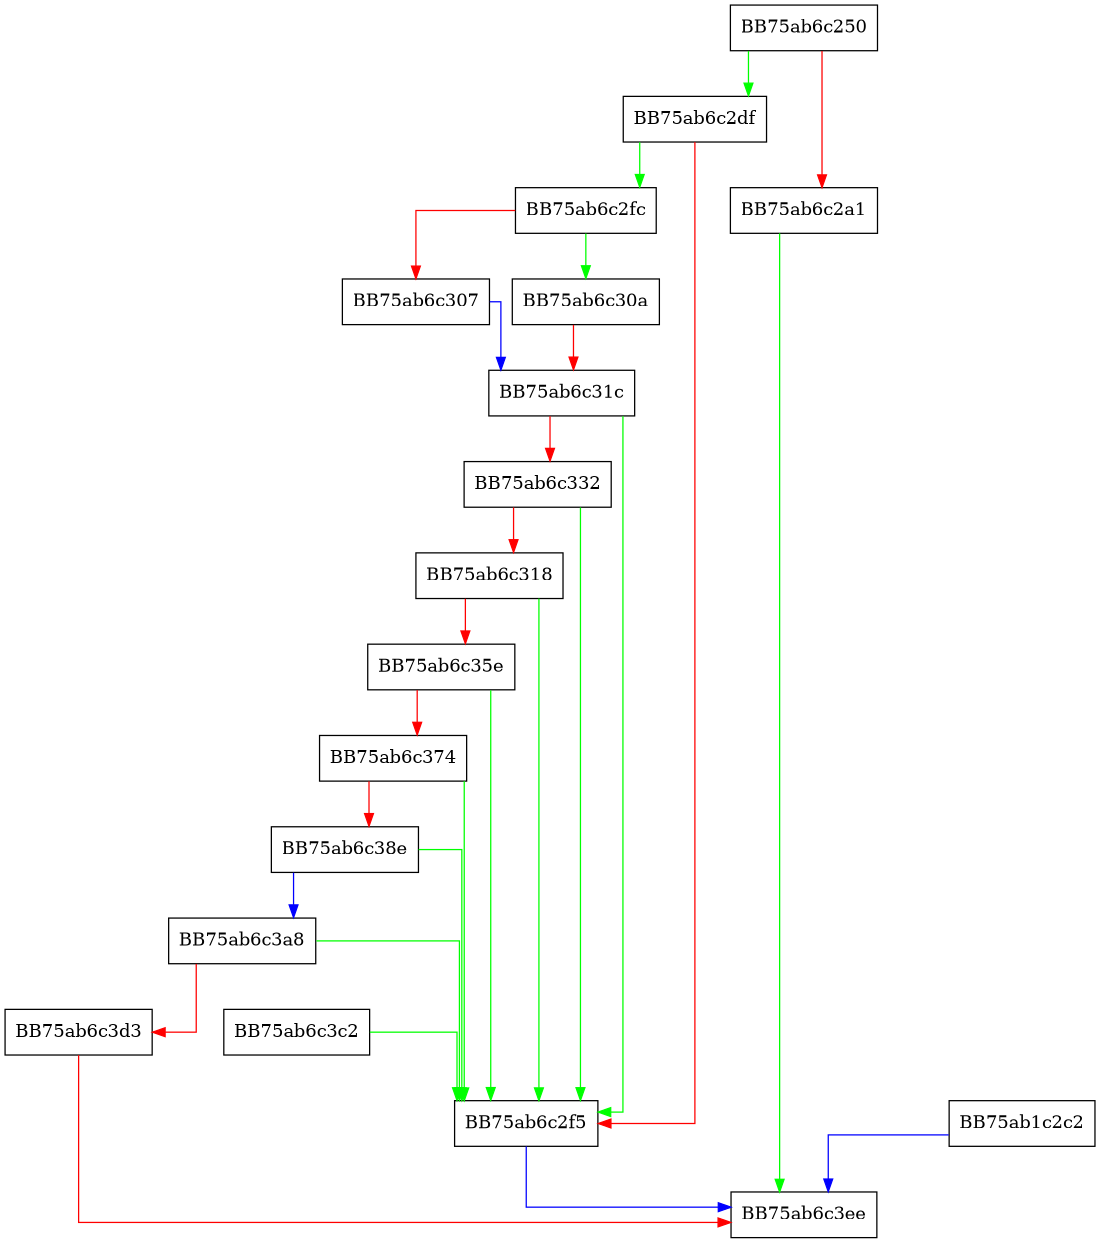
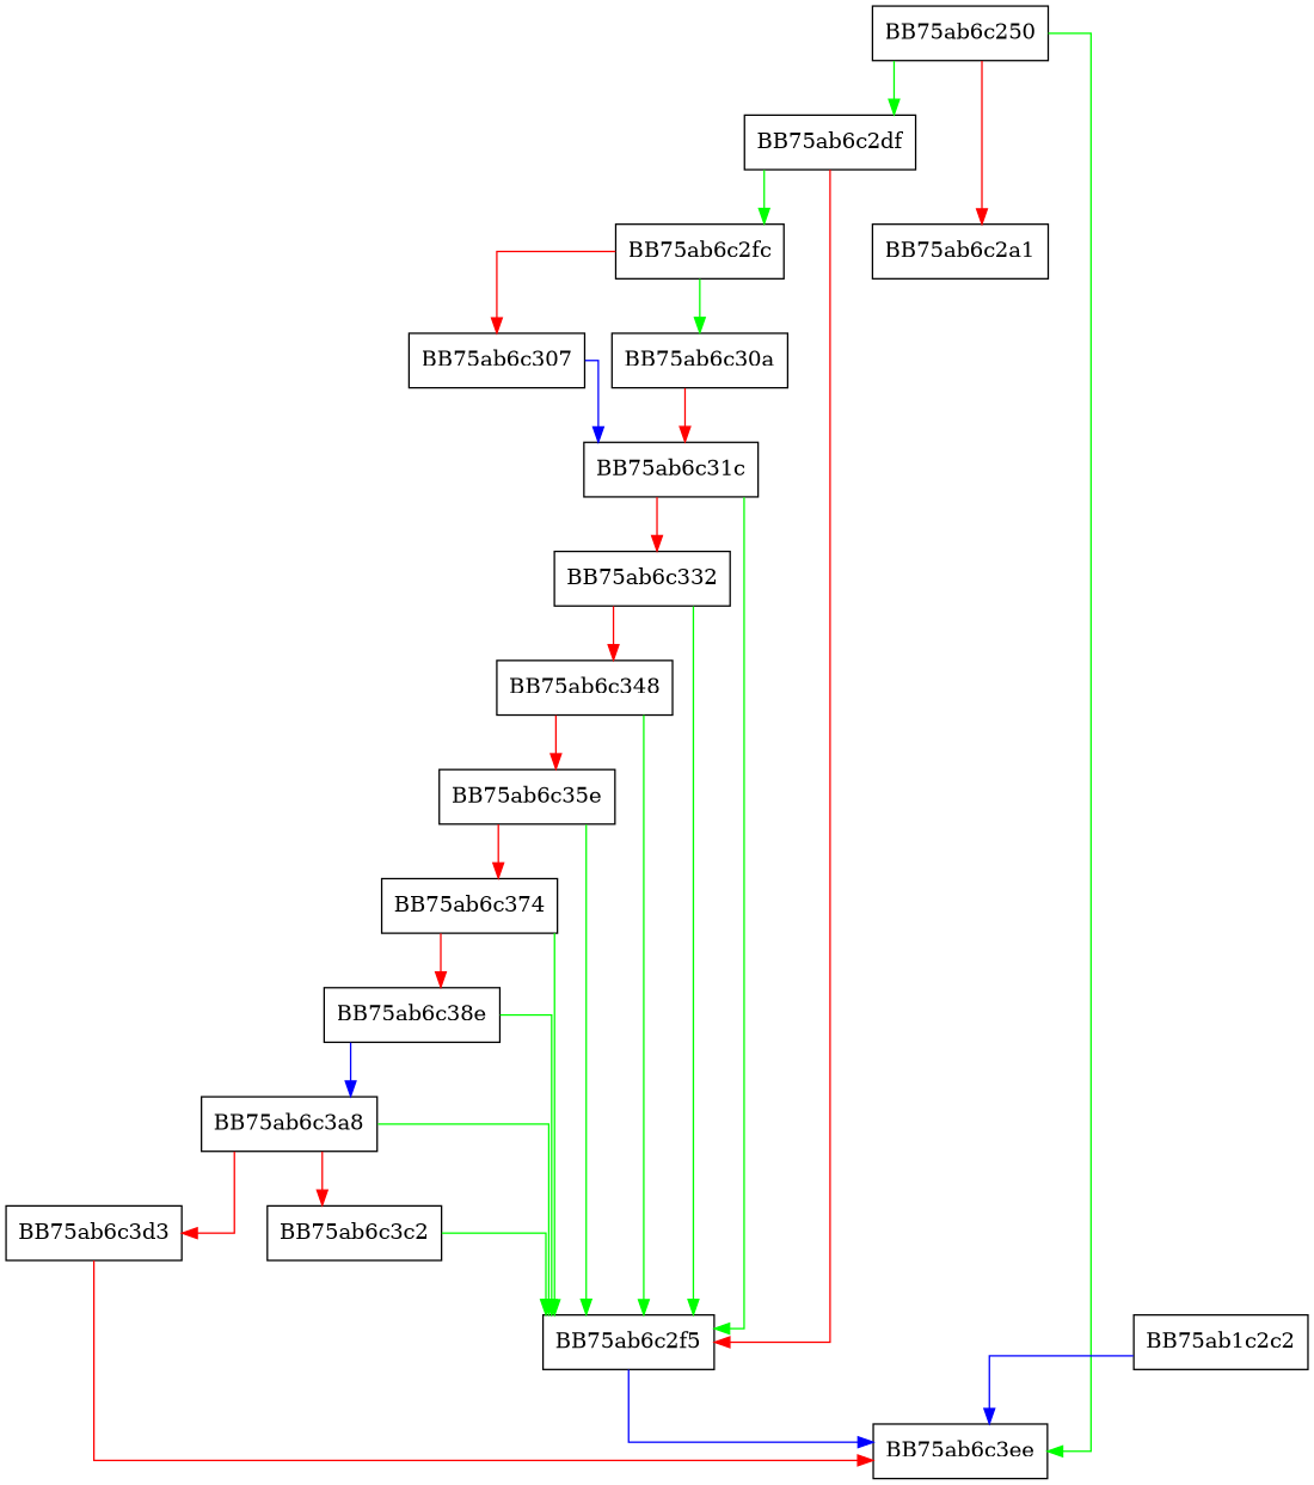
  digraph {
    splines=ortho
    node [shape=box]
    edge [color=green]
    BB75ab6c250
    BB75ab6c2df
    BB75ab6c2a1
    BB75ab6c2fc
    BB75ab6c2f5
    BB75ab6c3ee
    BB75ab6c30a
    BB75ab6c307
    n9 [label=BB75ab1c2c2]
    BB75ab6c31c
    BB75ab6c332
-   BB75ab6c348 [label=BB75ab6c318]
+   BB75ab6c348
    BB75ab6c35e
    BB75ab6c374
    BB75ab6c38e
    BB75ab6c3a8
    BB75ab6c3c2
    BB75ab6c3d3
    BB75ab6c250 -> BB75ab6c2df
    BB75ab6c250 -> BB75ab6c2a1 [color=red]
    BB75ab6c2df -> BB75ab6c2fc
    BB75ab6c2df -> BB75ab6c2f5 [color=red]
-   BB75ab6c2a1 -> BB75ab6c3ee
+   BB75ab6c250 -> BB75ab6c3ee
    BB75ab6c2fc -> BB75ab6c30a
    BB75ab6c2fc -> BB75ab6c307 [color=red]
    BB75ab6c2f5 -> BB75ab6c3ee [color=blue]
    BB75ab6c30a -> BB75ab6c31c [color=red]
    BB75ab6c307 -> BB75ab6c31c [color=blue]
    n9 -> BB75ab6c3ee [color=blue]
    BB75ab6c31c -> BB75ab6c2f5
    BB75ab6c31c -> BB75ab6c332 [color=red]
    BB75ab6c332 -> BB75ab6c2f5
    BB75ab6c332 -> BB75ab6c348 [color=red]
    BB75ab6c348 -> BB75ab6c2f5
    BB75ab6c348 -> BB75ab6c35e [color=red]
    BB75ab6c35e -> BB75ab6c2f5
    BB75ab6c35e -> BB75ab6c374 [color=red]
    BB75ab6c374 -> BB75ab6c2f5
    BB75ab6c374 -> BB75ab6c38e [color=red]
    BB75ab6c38e -> BB75ab6c2f5
    BB75ab6c38e -> BB75ab6c3a8 [color=blue]
    BB75ab6c3a8 -> BB75ab6c2f5
+   BB75ab6c3a8 -> BB75ab6c3c2 [color=red]
    BB75ab6c3a8 -> BB75ab6c3d3 [color=red]
    BB75ab6c3c2 -> BB75ab6c2f5
    BB75ab6c3d3 -> BB75ab6c3ee [color=red]
  }
